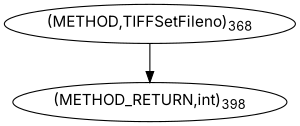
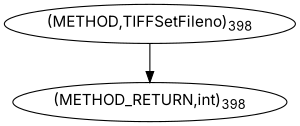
  digraph {
    fontname=Inter
    node [fontname=Inter]
-   n1 [label=<(METHOD,TIFFSetFileno)<SUB>368</SUB>>]
+   n1 [label=<(METHOD,TIFFSetFileno)<SUB>398</SUB>>]
    n2 [label=<(METHOD_RETURN,int)<SUB>398</SUB>>]
    n1 -> n2 [fontname=Inter]
  }
